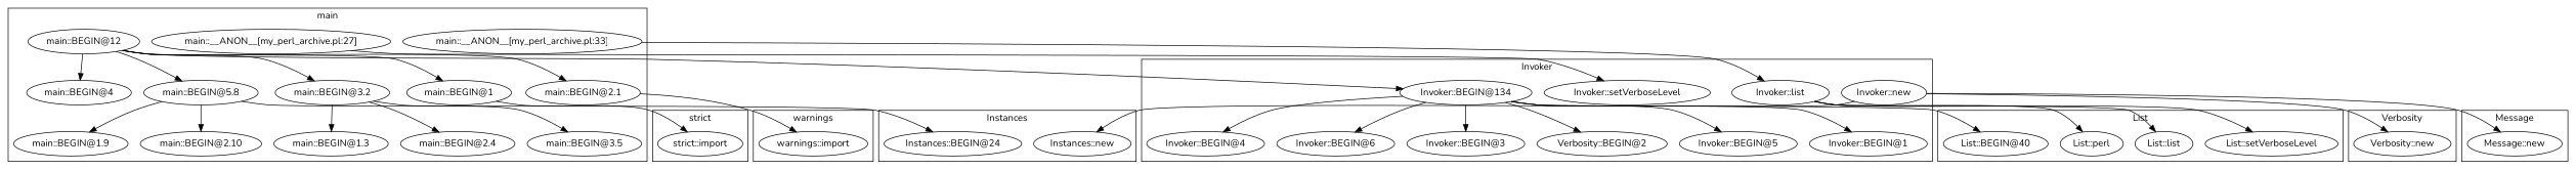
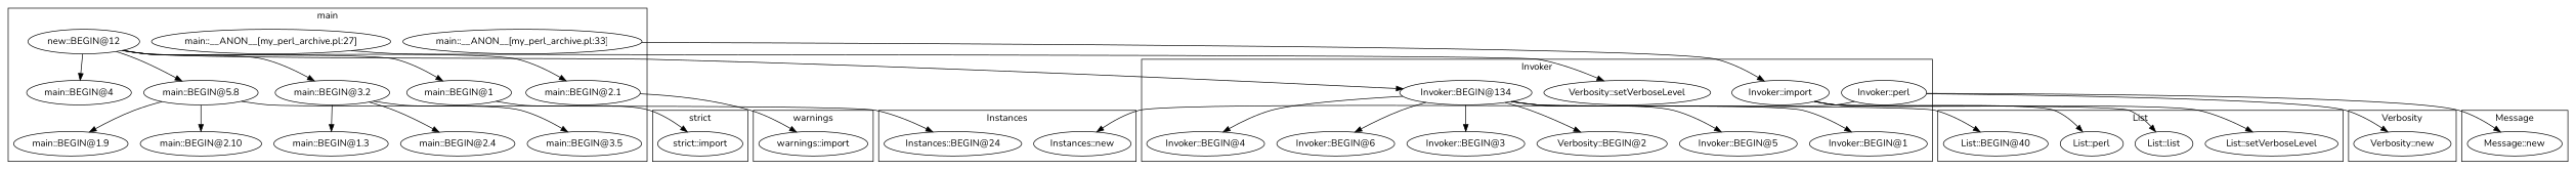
  digraph {
    fontname=Nunito
    node [fontname=Nunito]
    edge [fontname=Nunito]
-   "Invoker::setVerboseLevel"
-   "Invoker::list"
+   "Invoker::setVerboseLevel" [label="Verbosity::setVerboseLevel"]
+   "Invoker::list" [label="Invoker::import"]
    n3 [label="Verbosity::BEGIN@2"]
    "Invoker::BEGIN@134"
    "Invoker::BEGIN@5"
    "Invoker::BEGIN@1"
    "Invoker::BEGIN@4"
    "Invoker::BEGIN@6"
    "Invoker::BEGIN@3"
-   "Invoker::new"
+   "Invoker::new" [label="Invoker::perl"]
    "Instances::new"
    "Instances::BEGIN@24"
    "warnings::import"
    "main::BEGIN@1.3"
    "main::BEGIN@2.4"
    "main::BEGIN@1"
    "main::__ANON__[my_perl_archive.pl:33]"
    "main::BEGIN@5.8"
    "main::BEGIN@2.1"
    "main::BEGIN@3.5"
    "main::BEGIN@3.2"
    "main::__ANON__[my_perl_archive.pl:27]"
    "main::BEGIN@1.9"
-   "main::BEGIN@12"
+   "main::BEGIN@12" [label="new::BEGIN@12"]
    "main::BEGIN@2.10"
    "main::BEGIN@4"
    "strict::import"
    "Verbosity::new"
    "List::setVerboseLevel"
    "List::BEGIN@40"
    "List::list"
    n32 [label="List::perl"]
    "Message::new"
    subgraph cluster_1 {
      label=Invoker
      "Invoker::setVerboseLevel"
      "Invoker::list"
      n3
      "Invoker::BEGIN@134"
      "Invoker::BEGIN@5"
      "Invoker::BEGIN@1"
      "Invoker::BEGIN@4"
      "Invoker::BEGIN@6"
      "Invoker::BEGIN@3"
      "Invoker::new"
    }
    subgraph cluster_2 {
      label=Instances
      "Instances::new"
      "Instances::BEGIN@24"
    }
    subgraph cluster_3 {
      label=warnings
      "warnings::import"
    }
    subgraph cluster_4 {
      label=main
      "main::BEGIN@1.3"
      "main::BEGIN@2.4"
      "main::BEGIN@1"
      "main::__ANON__[my_perl_archive.pl:33]"
      "main::BEGIN@5.8"
      "main::BEGIN@2.1"
      "main::BEGIN@3.5"
      "main::BEGIN@3.2"
      "main::__ANON__[my_perl_archive.pl:27]"
      "main::BEGIN@1.9"
      "main::BEGIN@12"
      "main::BEGIN@2.10"
      "main::BEGIN@4"
    }
    subgraph cluster_5 {
      label="strict"
      "strict::import"
    }
    subgraph cluster_6 {
      label=Verbosity
      "Verbosity::new"
    }
    subgraph cluster_7 {
      label=List
      "List::setVerboseLevel"
      "List::BEGIN@40"
      "List::list"
      n32
    }
    subgraph cluster_8 {
      label=Message
      "Message::new"
    }
    "Invoker::list" -> "List::setVerboseLevel"
    "Invoker::list" -> "List::list"
    "Invoker::list" -> n32
    "Invoker::BEGIN@134" -> n3
    "Invoker::BEGIN@134" -> "Invoker::BEGIN@5"
    "Invoker::BEGIN@134" -> "Invoker::BEGIN@1"
    "Invoker::BEGIN@134" -> "Invoker::BEGIN@4"
    "Invoker::BEGIN@134" -> "Invoker::BEGIN@6"
    "Invoker::BEGIN@134" -> "Invoker::BEGIN@3"
    "Invoker::BEGIN@134" -> "List::BEGIN@40"
    "Invoker::new" -> "Instances::new"
    "Invoker::new" -> "Verbosity::new"
    "Invoker::new" -> "Message::new"
    "main::BEGIN@1" -> "strict::import"
    "main::__ANON__[my_perl_archive.pl:33]" -> "Invoker::list"
    "main::BEGIN@5.8" -> "Instances::BEGIN@24"
    "main::BEGIN@5.8" -> "main::BEGIN@1.9"
    "main::BEGIN@5.8" -> "main::BEGIN@2.10"
    "main::BEGIN@2.1" -> "warnings::import"
    "main::BEGIN@3.2" -> "main::BEGIN@1.3"
    "main::BEGIN@3.2" -> "main::BEGIN@2.4"
    "main::BEGIN@3.2" -> "main::BEGIN@3.5"
    "main::__ANON__[my_perl_archive.pl:27]" -> "Invoker::setVerboseLevel"
    "main::BEGIN@12" -> "Invoker::BEGIN@134"
    "main::BEGIN@12" -> "main::BEGIN@1"
    "main::BEGIN@12" -> "main::BEGIN@5.8"
    "main::BEGIN@12" -> "main::BEGIN@2.1"
    "main::BEGIN@12" -> "main::BEGIN@3.2"
    "main::BEGIN@12" -> "main::BEGIN@4"
  }
